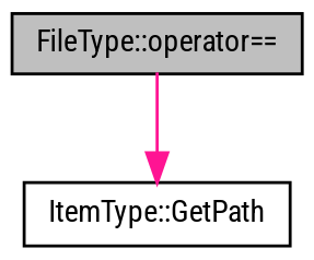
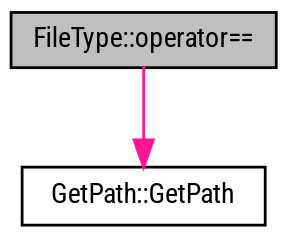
  digraph {
    rankdir=TB
    fontname="Roboto Condensed"
    node [color=black fontname="Roboto Condensed" fontsize=10 shape=record style=filled]
    n1 [fillcolor=grey75 fontcolor=black height=0.2 label="FileType::operator==" width=0.4]
-   n2 [fillcolor=white height=0.2 label="ItemType::GetPath" width=0.4]
+   n2 [fillcolor=white height=0.2 label="GetPath::GetPath" width=0.4]
    n1 -> n2 [color=deeppink fontname="Roboto Condensed" fontsize=10 labelfontname=Helvetica labelfontsize=10 style=solid]
  }
